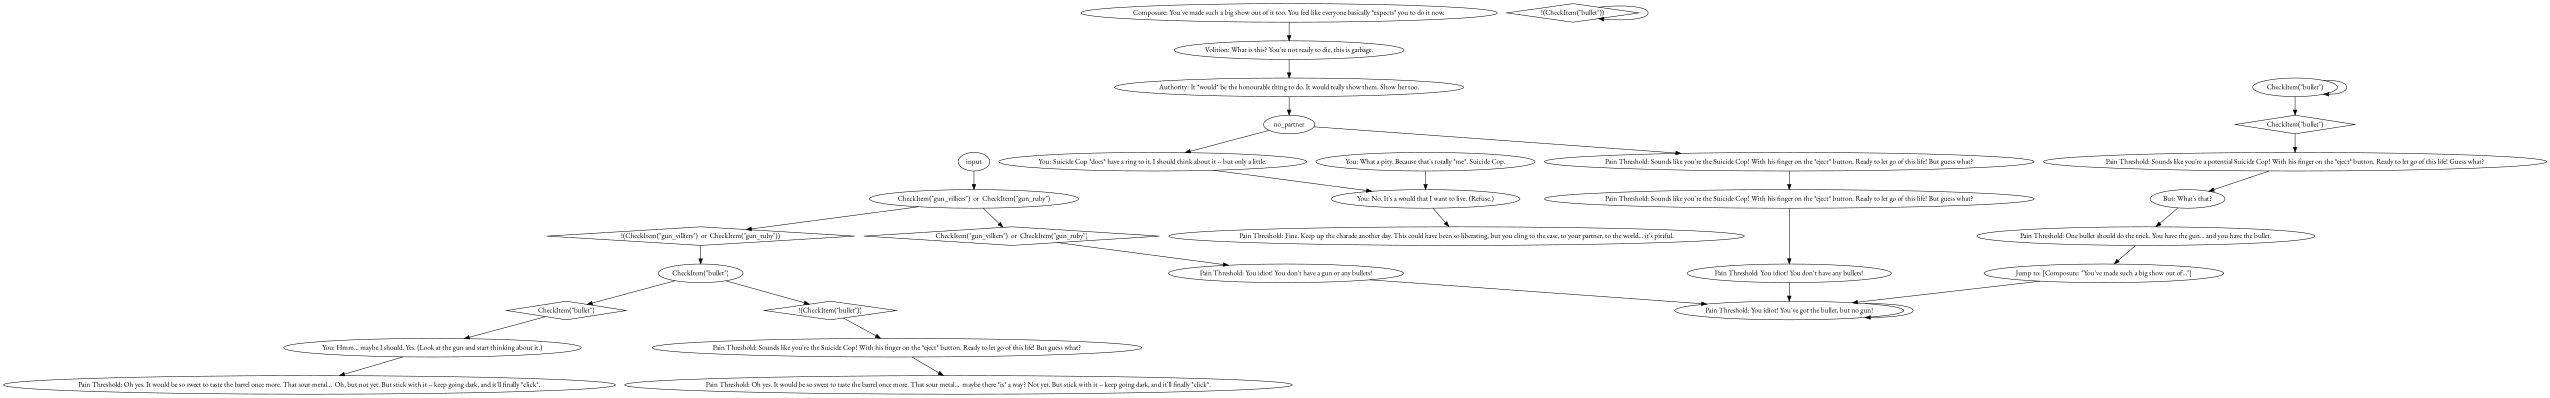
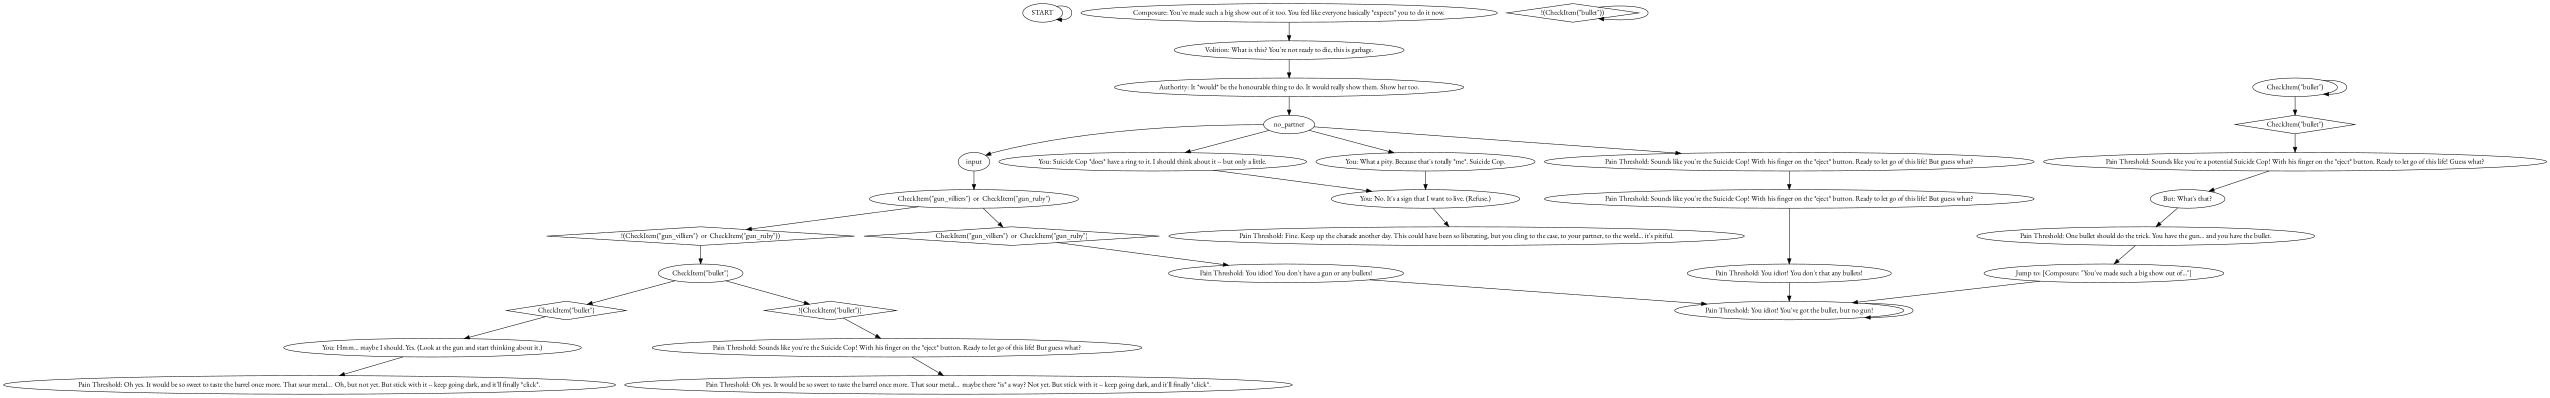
  digraph {
    fontname="EB Garamond"
    node [fontname="EB Garamond"]
    edge [fontname="EB Garamond"]
+   n1 [label=START]
    n2 [label=input]
    n3 [label="CheckItem(\"gun_villiers\")  or  CheckItem(\"gun_ruby\")"]
    n4 [label="CheckItem(\"gun_villiers\")  or  CheckItem(\"gun_ruby\")" shape=diamond]
    n5 [label="!(CheckItem(\"gun_villiers\")  or  CheckItem(\"gun_ruby\"))" shape=diamond]
    n6 [label="You: Hmm... maybe I should. Yes. (Look at the gun and start thinking about it.)"]
    n7 [label="Pain Threshold: Oh yes. It would be so sweet to taste the barrel once more. That sour metal...  Oh, but not yet. But stick with it -- keep going dark, and it'll finally *click*."]
    n8 [label="Pain Threshold: Sounds like you're the Suicide Cop! With his finger on the *eject* button. Ready to let go of this life! But guess what?"]
    n9 [label="Pain Threshold: Sounds like you're the Suicide Cop! With his finger on the *eject* button. Ready to let go of this life! But guess what?"]
-   n10 [label="Pain Threshold: You idiot! You don't have any bullets!"]
-   n11 [label="You: No. It's a would that I want to live. (Refuse.)"]
+   n10 [label="Pain Threshold: You idiot! You don't that any bullets!"]
+   n11 [label="You: No. It's a sign that I want to live. (Refuse.)"]
    n12 [label="Pain Threshold: Fine. Keep up the charade another day. This could have been so liberating, but you cling to the case, to your partner, to the world... it's pitiful."]
    n13 [label="Pain Threshold: Oh yes. It would be so sweet to taste the barrel once more. That sour metal...  maybe there *is* a way? Not yet. But stick with it -- keep going dark, and it'll finally *click*."]
    n14 [label="Pain Threshold: You idiot! You don't have a gun or any bullets!"]
    n15 [label="Pain Threshold: You idiot! You've got the bullet, but no gun!"]
    n16 [label="CheckItem(\"bullet\")"]
    n17 [label="CheckItem(\"bullet\")" shape=diamond]
    n18 [label="Pain Threshold: Sounds like you're a potential Suicide Cop! With his finger on the *eject* button. Ready to let go of this life! Guess what?"]
    n19 [label="But: What's that?"]
    n20 [label="!(CheckItem(\"bullet\"))" shape=diamond]
    n21 [label="Composure: You've made such a big show out of it too. You feel like everyone basically *expects* you to do it now."]
    n22 [label="Volition: What is this? You're not ready to die, this is garbage."]
    n23 [label="Authority: It *would* be the honourable thing to do. It would really show them. Show her too."]
    n24 [label="Pain Threshold: One bullet should do the trick. You have the gun... and you have the bullet."]
    n25 [label="CheckItem(\"bullet\")"]
    n26 [label="CheckItem(\"bullet\")" shape=diamond]
    n27 [label="!(CheckItem(\"bullet\"))" shape=diamond]
    n28 [label="You: Suicide Cop *does* have a ring to it. I should think about it -- but only a little."]
    n29 [label="Jump to: [Composure: \"You've made such a big show out of...\"]"]
    n30 [label="Pain Threshold: Sounds like you're the Suicide Cop! With his finger on the *eject* button. Ready to let go of this life! But guess what?"]
    n31 [label=no_partner]
    n32 [label="You: What a pity. Because that's totally *me*. Suicide Cop."]
+   n1 -> n1
    n2 -> n3
    n3 -> n4
    n3 -> n5
    n4 -> n14
    n5 -> n25
    n6 -> n7
    n8 -> n9
    n9 -> n10
    n10 -> n15
    n11 -> n12
    n14 -> n15
    n15 -> n15
    n16 -> n16
    n16 -> n17
    n17 -> n18
    n18 -> n19
    n19 -> n24
    n20 -> n20
    n21 -> n22
    n22 -> n23
    n23 -> n31
    n24 -> n29
    n25 -> n26
    n25 -> n27
    n26 -> n6
    n27 -> n30
    n28 -> n11
    n29 -> n15
    n30 -> n13
+   n31 -> n2
    n31 -> n8
    n31 -> n28
+   n31 -> n32
    n32 -> n11
  }
